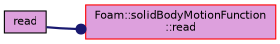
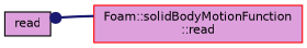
  digraph {
    rankdir=LR
    node [fillcolor=plum fontname=Helvetica fontsize=10 shape=record style=filled]
    n1 [color=black fontcolor=black height=0.2 label=read width=0.4]
    n2 [color=red height=0.2 label="Foam::solidBodyMotionFunction\l::read" width=0.4]
-   n1 -> n2 [color=midnightblue fontname=Helvetica fontsize=10 labelfontname=Helvetica labelfontsize=10 style=bold arrowhead=dot]
+   n2 -> n1 [color=midnightblue fontname=Helvetica fontsize=10 labelfontname=Helvetica labelfontsize=10 style=bold arrowhead=dot]
  }
